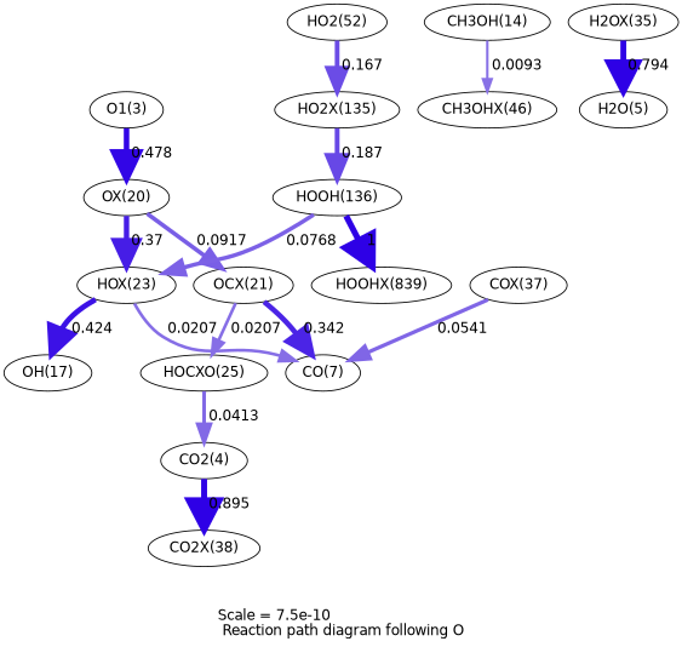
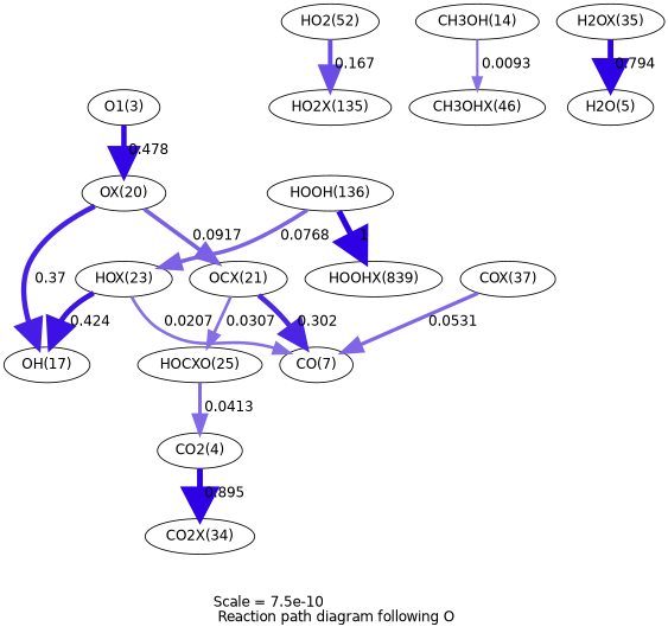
  digraph {
    fontname=Helvetica
    label="Scale = 7.5e-10\l Reaction path diagram following O"
    node [fontname=Helvetica]
    edge [arrowsize=1.54 color="0.7, 0.521, 0.9" fontname=Helvetica penwidth=3.07]
    n1 [label="O1(3)"]
    n2 [label="OX(20)"]
    n3 [label="HOX(23)"]
    n4 [label="OCX(21)"]
    n5 [label="OH(17)"]
    n6 [label="CO(7)"]
    n7 [label="HOCXO(25)"]
    n8 [label="CO2(4)"]
    n9 [label="HOOH(136)"]
    n10 [label="HOOHX(839)"]
-   n11 [label="CO2X(38)"]
+   n11 [label="CO2X(34)"]
    n12 [label="CH3OH(14)"]
    n13 [label="CH3OHX(46)"]
    n14 [label="H2OX(35)"]
    n15 [label="H2O(5)"]
    n16 [label="HO2X(135)"]
    n17 [label="HO2(52)"]
    n18 [label="COX(37)"]
    n1 -> n2 [arrowsize=2.72 color="0.7, 0.978, 0.9" label=" 0.478" penwidth=5.44]
-   n2 -> n3 [arrowsize=2.62 color="0.7, 0.87, 0.9" label=" 0.37" penwidth=5.25]
+   n2 -> n5 [arrowsize=2.62 color="0.7, 0.87, 0.9" label=" 0.37" penwidth=5.25]
    n2 -> n4 [arrowsize=2.1 color="0.7, 0.592, 0.9" label=" 0.0917" penwidth=4.2]
    n3 -> n5 [arrowsize=2.68 color="0.7, 0.924, 0.9" label=" 0.424" penwidth=5.35]
    n3 -> n6 [label=" 0.0207"]
-   n4 -> n6 [arrowsize=2.59 color="0.7, 0.842, 0.9" label=" 0.342" penwidth=5.19]
-   n4 -> n7 [label=" 0.0207"]
+   n4 -> n6 [arrowsize=2.59 color="0.7, 0.842, 0.9" label=" 0.302" penwidth=5.19]
+   n4 -> n7 [label=" 0.0307"]
    n7 -> n8 [arrowsize=1.8 color="0.7, 0.541, 0.9" label=" 0.0413" penwidth=3.59]
    n8 -> n11 [arrowsize=2.96 color="0.7, 1.4, 0.9" label=" 0.895" penwidth=5.92]
    n9 -> n3 [arrowsize=2.03 color="0.7, 0.577, 0.9" label=" 0.0768" penwidth=4.06]
    n9 -> n10 [arrowsize=3 color="0.7, 1.5, 0.9" label=" 1" penwidth=6]
    n12 -> n13 [arrowsize=1.23 color="0.7, 0.509, 0.9" label=" 0.0093" penwidth=2.47]
    n14 -> n15 [arrowsize=2.91 color="0.7, 1.29, 0.9" label=" 0.794" penwidth=5.83]
-   n16 -> n9 [arrowsize=2.37 color="0.7, 0.687, 0.9" label=" 0.187" penwidth=4.73]
    n17 -> n16 [arrowsize=2.32 color="0.7, 0.667, 0.9" label=" 0.167" penwidth=4.65]
-   n18 -> n6 [arrowsize=1.9 color="0.7, 0.554, 0.9" label=" 0.0541" penwidth=3.8]
+   n18 -> n6 [arrowsize=1.9 color="0.7, 0.554, 0.9" label=" 0.0531" penwidth=3.8]
  }
